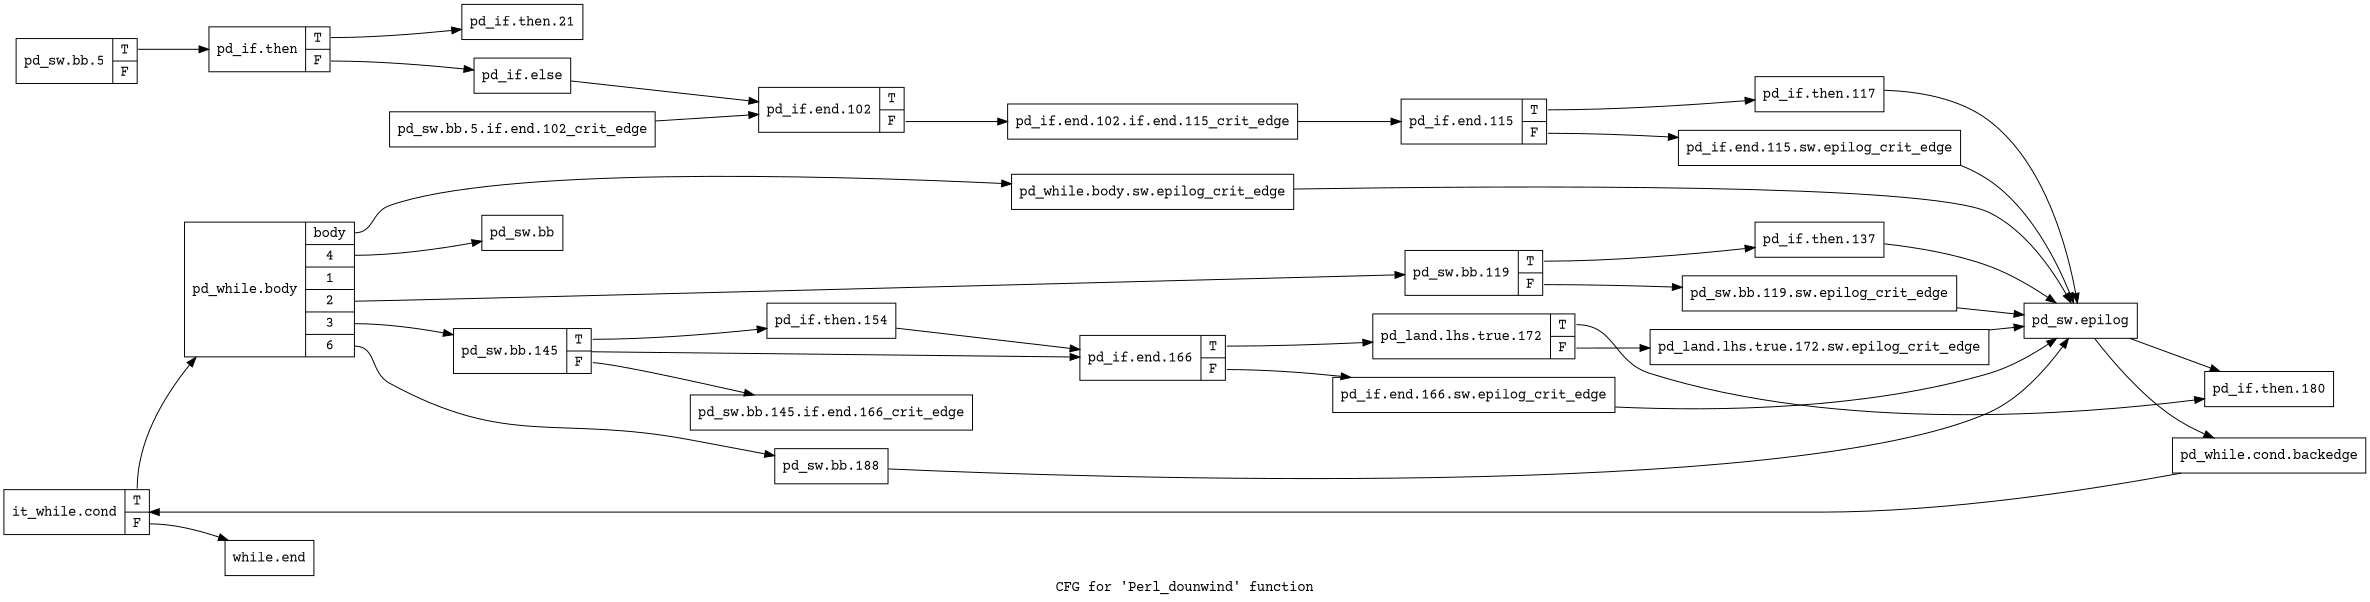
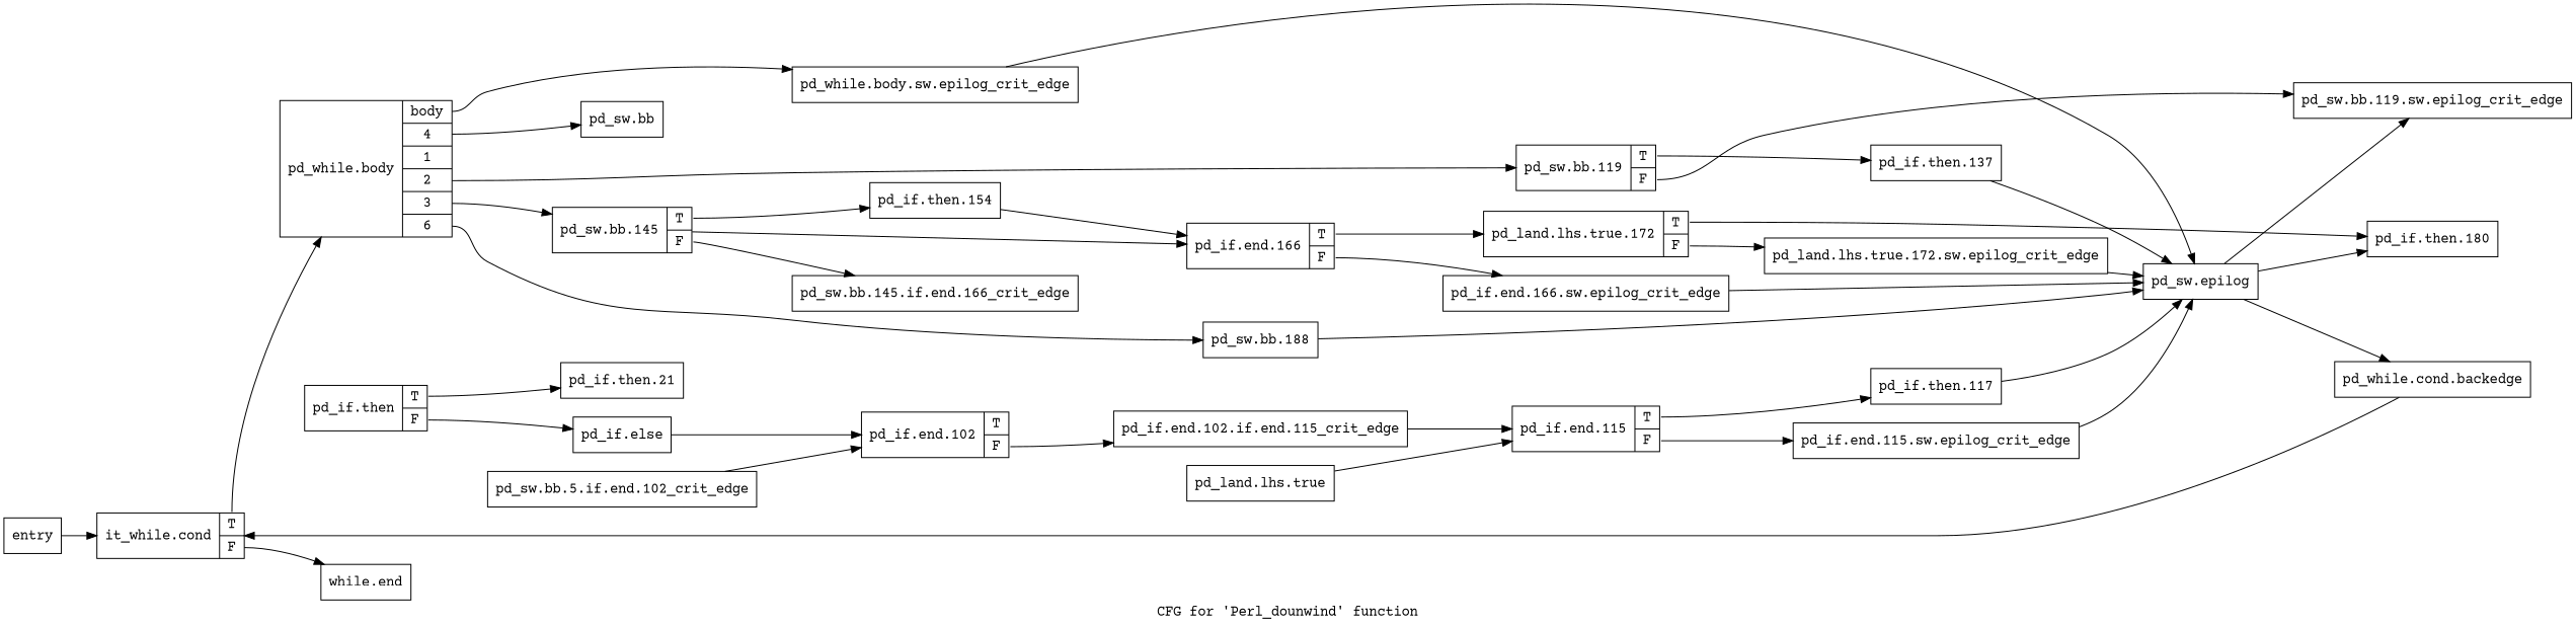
  digraph {
    fontname="Courier Prime"
    label="CFG for 'Perl_dounwind' function"
    rankdir=LR
    node [fontname="Courier Prime" shape=record]
    edge [fontname="Courier Prime"]
+   n1 [label="{entry}"]
    n2 [label="{it_while.cond|{<s0>T|<s1>F}}"]
    n3 [label="{pd_while.body|{<s0>body|<s1>4|<s2>1|<s3>2|<s4>3|<s5>6}}"]
    n4 [label="{while.end}"]
    n5 [label="{pd_while.body.sw.epilog_crit_edge}"]
    n6 [label="{pd_sw.bb}"]
    n7 [label="{pd_sw.bb.119|{<s0>T|<s1>F}}"]
    n8 [label="{pd_sw.bb.145|{<s0>T|<s1>F}}"]
    n9 [label="{pd_sw.bb.188}"]
    n10 [label="{pd_sw.epilog}"]
-   n11 [label="{pd_sw.bb.5|{<s0>T|<s1>F}}"]
    n12 [label="{pd_if.then|{<s0>T|<s1>F}}"]
    n13 [label="{pd_if.then.137}"]
    n14 [label="{pd_sw.bb.119.sw.epilog_crit_edge}"]
    n15 [label="{pd_if.then.154}"]
    n16 [label="{pd_sw.bb.145.if.end.166_crit_edge}"]
    n17 [label="{pd_if.end.166|{<s0>T|<s1>F}}"]
    n18 [label="{pd_while.cond.backedge}"]
    n19 [label="{pd_if.then.180}"]
    n20 [label="{pd_if.then.21}"]
    n21 [label="{pd_if.else}"]
    n22 [label="{pd_sw.bb.5.if.end.102_crit_edge}"]
    n23 [label="{pd_if.end.102|{<s0>T|<s1>F}}"]
    n24 [label="{pd_if.end.102.if.end.115_crit_edge}"]
+   n25 [label="{pd_land.lhs.true}"]
    n26 [label="{pd_if.end.115|{<s0>T|<s1>F}}"]
    n27 [label="{pd_if.then.117}"]
    n28 [label="{pd_if.end.115.sw.epilog_crit_edge}"]
    n29 [label="{pd_land.lhs.true.172|{<s0>T|<s1>F}}"]
    n30 [label="{pd_if.end.166.sw.epilog_crit_edge}"]
    n31 [label="{pd_land.lhs.true.172.sw.epilog_crit_edge}"]
+   n1 -> n2
    n2 -> n3 [tailport=s0]
    n2 -> n4 [tailport=s1]
    n3 -> n5 [tailport=s0]
    n3 -> n6 [tailport=s1]
    n3 -> n7 [tailport=s3]
    n3 -> n8 [tailport=s4]
    n3 -> n9 [tailport=s5]
    n5 -> n10
    n7 -> n13 [tailport=s0]
    n7 -> n14 [tailport=s1]
    n8 -> n15 [tailport=s0]
    n8 -> n16 [tailport=s1]
    n8 -> n17
    n9 -> n10
    n10 -> n18
    n10 -> n19
-   n11 -> n12 [tailport=s0]
    n12 -> n20 [tailport=s0]
    n12 -> n21 [tailport=s1]
    n13 -> n10
-   n14 -> n10
+   n10 -> n14
    n15 -> n17
    n17 -> n29 [tailport=s0]
    n17 -> n30 [tailport=s1]
    n18 -> n2
    n21 -> n23
    n22 -> n23
    n23 -> n24 [tailport=s1]
    n24 -> n26
+   n25 -> n26
    n26 -> n27 [tailport=s0]
    n26 -> n28 [tailport=s1]
    n27 -> n10
    n28 -> n10
    n29 -> n19 [tailport=s0]
    n29 -> n31 [tailport=s1]
    n30 -> n10
    n31 -> n10
  }
